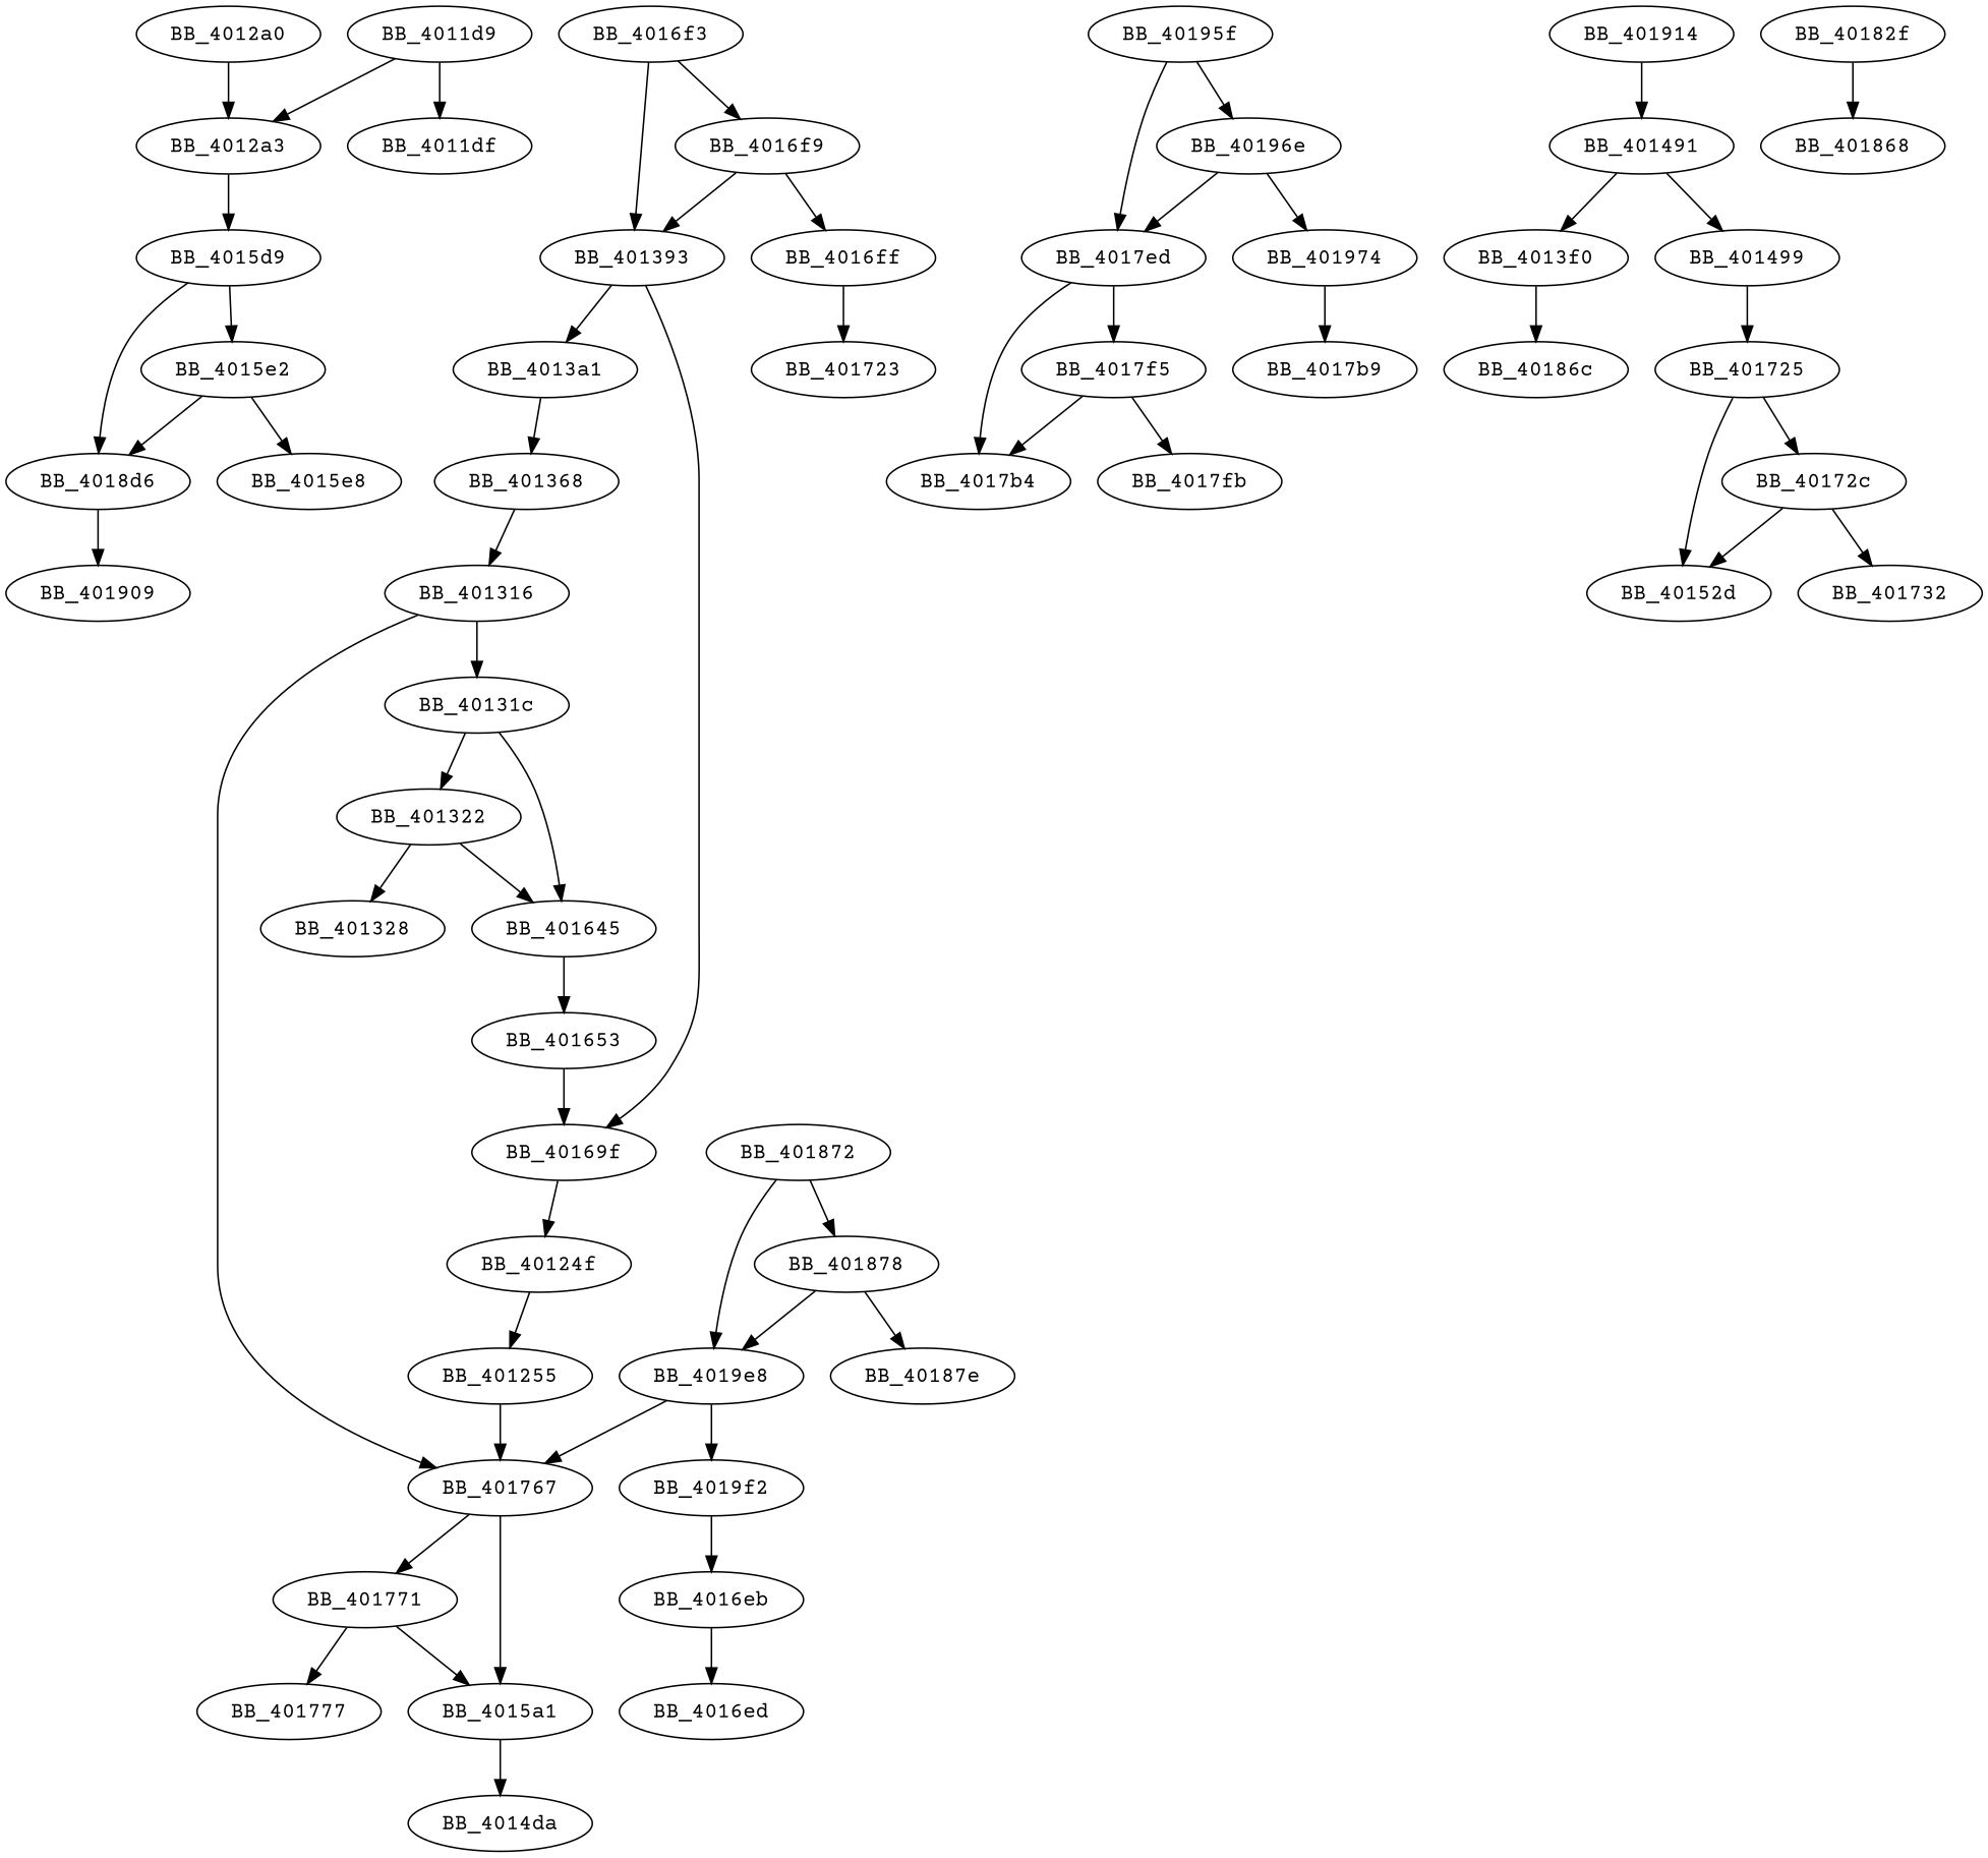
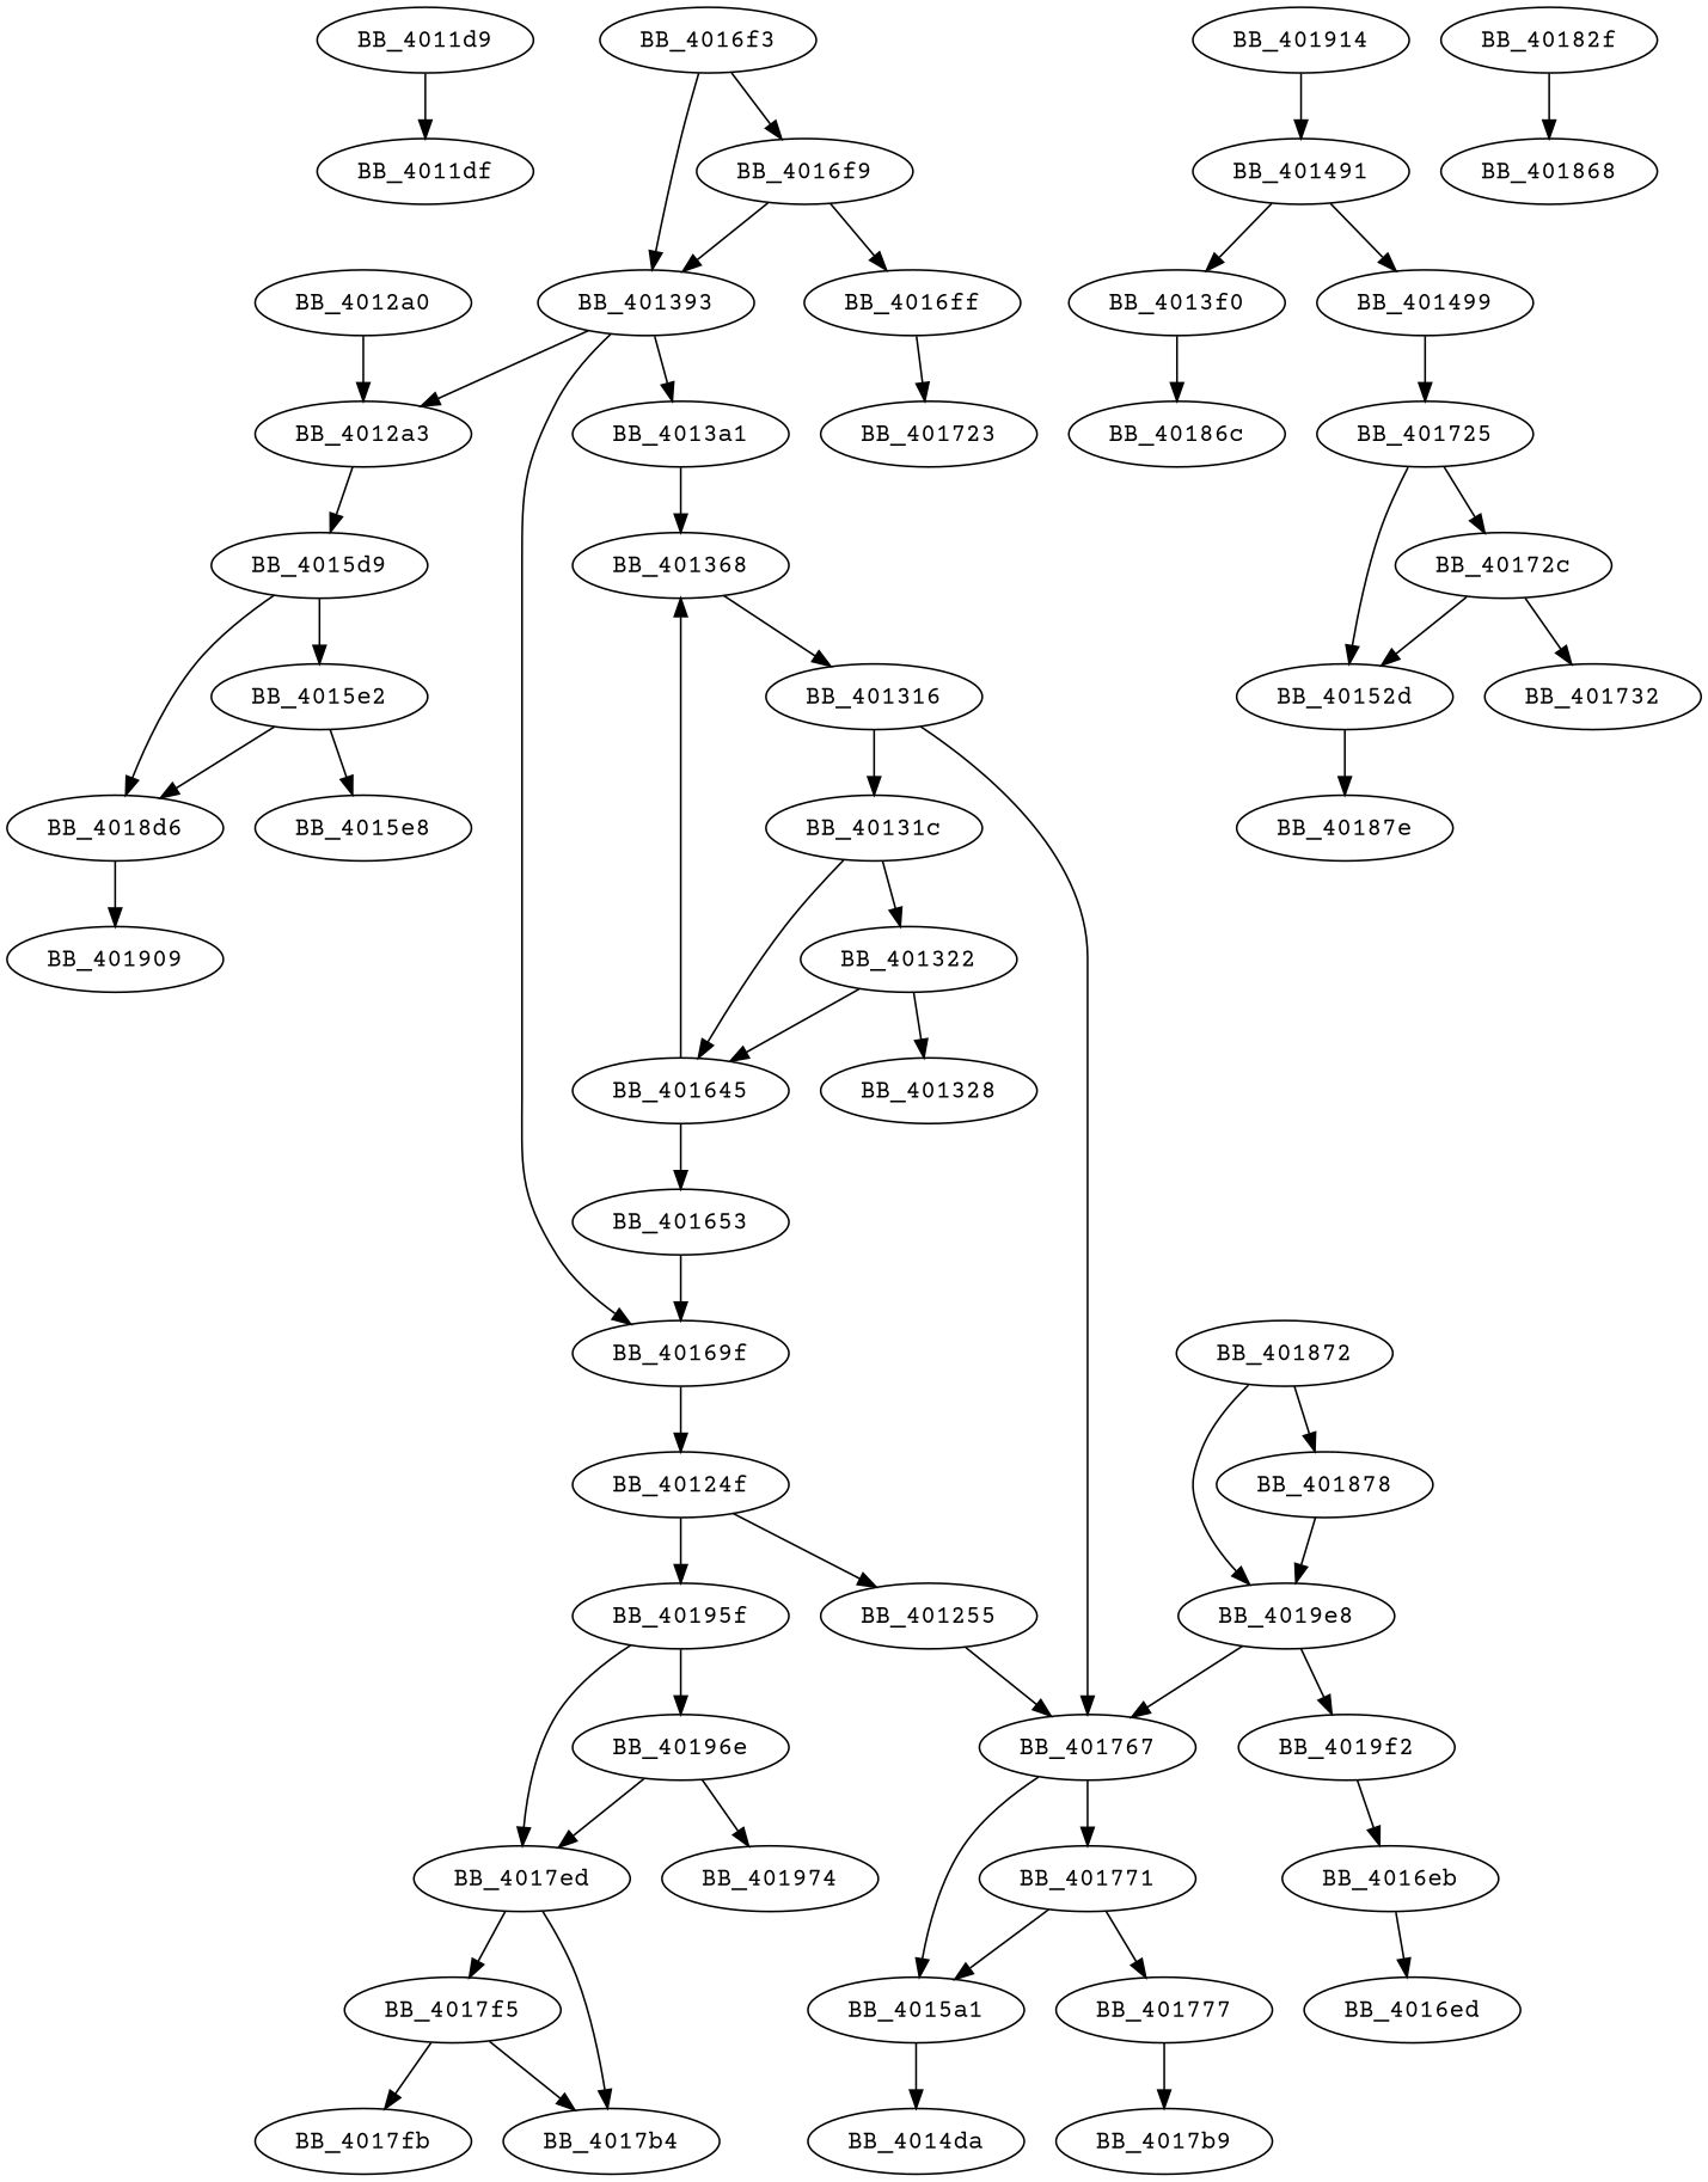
  digraph {
    fontname="Courier Prime"
    node [fontname="Courier Prime"]
    edge [fontname="Courier Prime"]
    BB_4011d9
    BB_4012a3
    BB_4011df
    BB_4015d9
    BB_4015e2
    BB_4018d6
    BB_40124f
    BB_401255
    BB_40195f
    BB_401767
    BB_4017ed
    BB_40196e
    BB_4015a1
    BB_401771
    BB_4017b4
    BB_4017f5
    BB_401974
    BB_4014da
    BB_401777
    BB_4012a0
    BB_4015e8
    BB_401909
    BB_401316
    BB_40131c
    BB_401322
    BB_401645
    BB_401328
    BB_401368
    BB_401653
    BB_40169f
    BB_401393
    BB_4013a1
    BB_4013f0
    BB_40186c
    BB_401491
    BB_401499
    BB_401725
    BB_40152d
    BB_40172c
    BB_401732
    BB_4016eb
    BB_4016ed
    BB_4016f3
    BB_4016f9
    BB_4016ff
    BB_401723
    BB_4017b9
    BB_4017fb
    BB_40182f
    BB_401868
    BB_401872
    BB_401878
    BB_4019e8
    BB_40187e
    BB_4019f2
    BB_401914
-   BB_4011d9 -> BB_4012a3
+   BB_401393 -> BB_4012a3
    BB_4011d9 -> BB_4011df
    BB_4012a3 -> BB_4015d9
    BB_4015d9 -> BB_4015e2
    BB_4015d9 -> BB_4018d6
    BB_4015e2 -> BB_4018d6
    BB_4015e2 -> BB_4015e8
    BB_4018d6 -> BB_401909
    BB_40124f -> BB_401255
+   BB_40124f -> BB_40195f
    BB_401255 -> BB_401767
    BB_40195f -> BB_4017ed
    BB_40195f -> BB_40196e
    BB_401767 -> BB_4015a1
    BB_401767 -> BB_401771
    BB_4017ed -> BB_4017b4
    BB_4017ed -> BB_4017f5
    BB_40196e -> BB_4017ed
    BB_40196e -> BB_401974
    BB_4015a1 -> BB_4014da
    BB_401771 -> BB_4015a1
    BB_401771 -> BB_401777
    BB_4017f5 -> BB_4017b4
    BB_4017f5 -> BB_4017fb
-   BB_401974 -> BB_4017b9
+   BB_401777 -> BB_4017b9
    BB_4012a0 -> BB_4012a3
    BB_401316 -> BB_401767
    BB_401316 -> BB_40131c
    BB_40131c -> BB_401322
    BB_40131c -> BB_401645
    BB_401322 -> BB_401645
    BB_401322 -> BB_401328
+   BB_401645 -> BB_401368
    BB_401645 -> BB_401653
    BB_401368 -> BB_401316
    BB_401653 -> BB_40169f
    BB_40169f -> BB_40124f
    BB_401393 -> BB_40169f
    BB_401393 -> BB_4013a1
    BB_4013a1 -> BB_401368
    BB_4013f0 -> BB_40186c
    BB_401491 -> BB_4013f0
    BB_401491 -> BB_401499
    BB_401499 -> BB_401725
    BB_401725 -> BB_40152d
    BB_401725 -> BB_40172c
    BB_40172c -> BB_40152d
    BB_40172c -> BB_401732
    BB_4016eb -> BB_4016ed
    BB_4016f3 -> BB_401393
    BB_4016f3 -> BB_4016f9
    BB_4016f9 -> BB_401393
    BB_4016f9 -> BB_4016ff
    BB_4016ff -> BB_401723
    BB_40182f -> BB_401868
    BB_401872 -> BB_401878
    BB_401872 -> BB_4019e8
    BB_401878 -> BB_4019e8
-   BB_401878 -> BB_40187e
+   BB_40152d -> BB_40187e
    BB_4019e8 -> BB_401767
    BB_4019e8 -> BB_4019f2
    BB_4019f2 -> BB_4016eb
    BB_401914 -> BB_401491
  }
